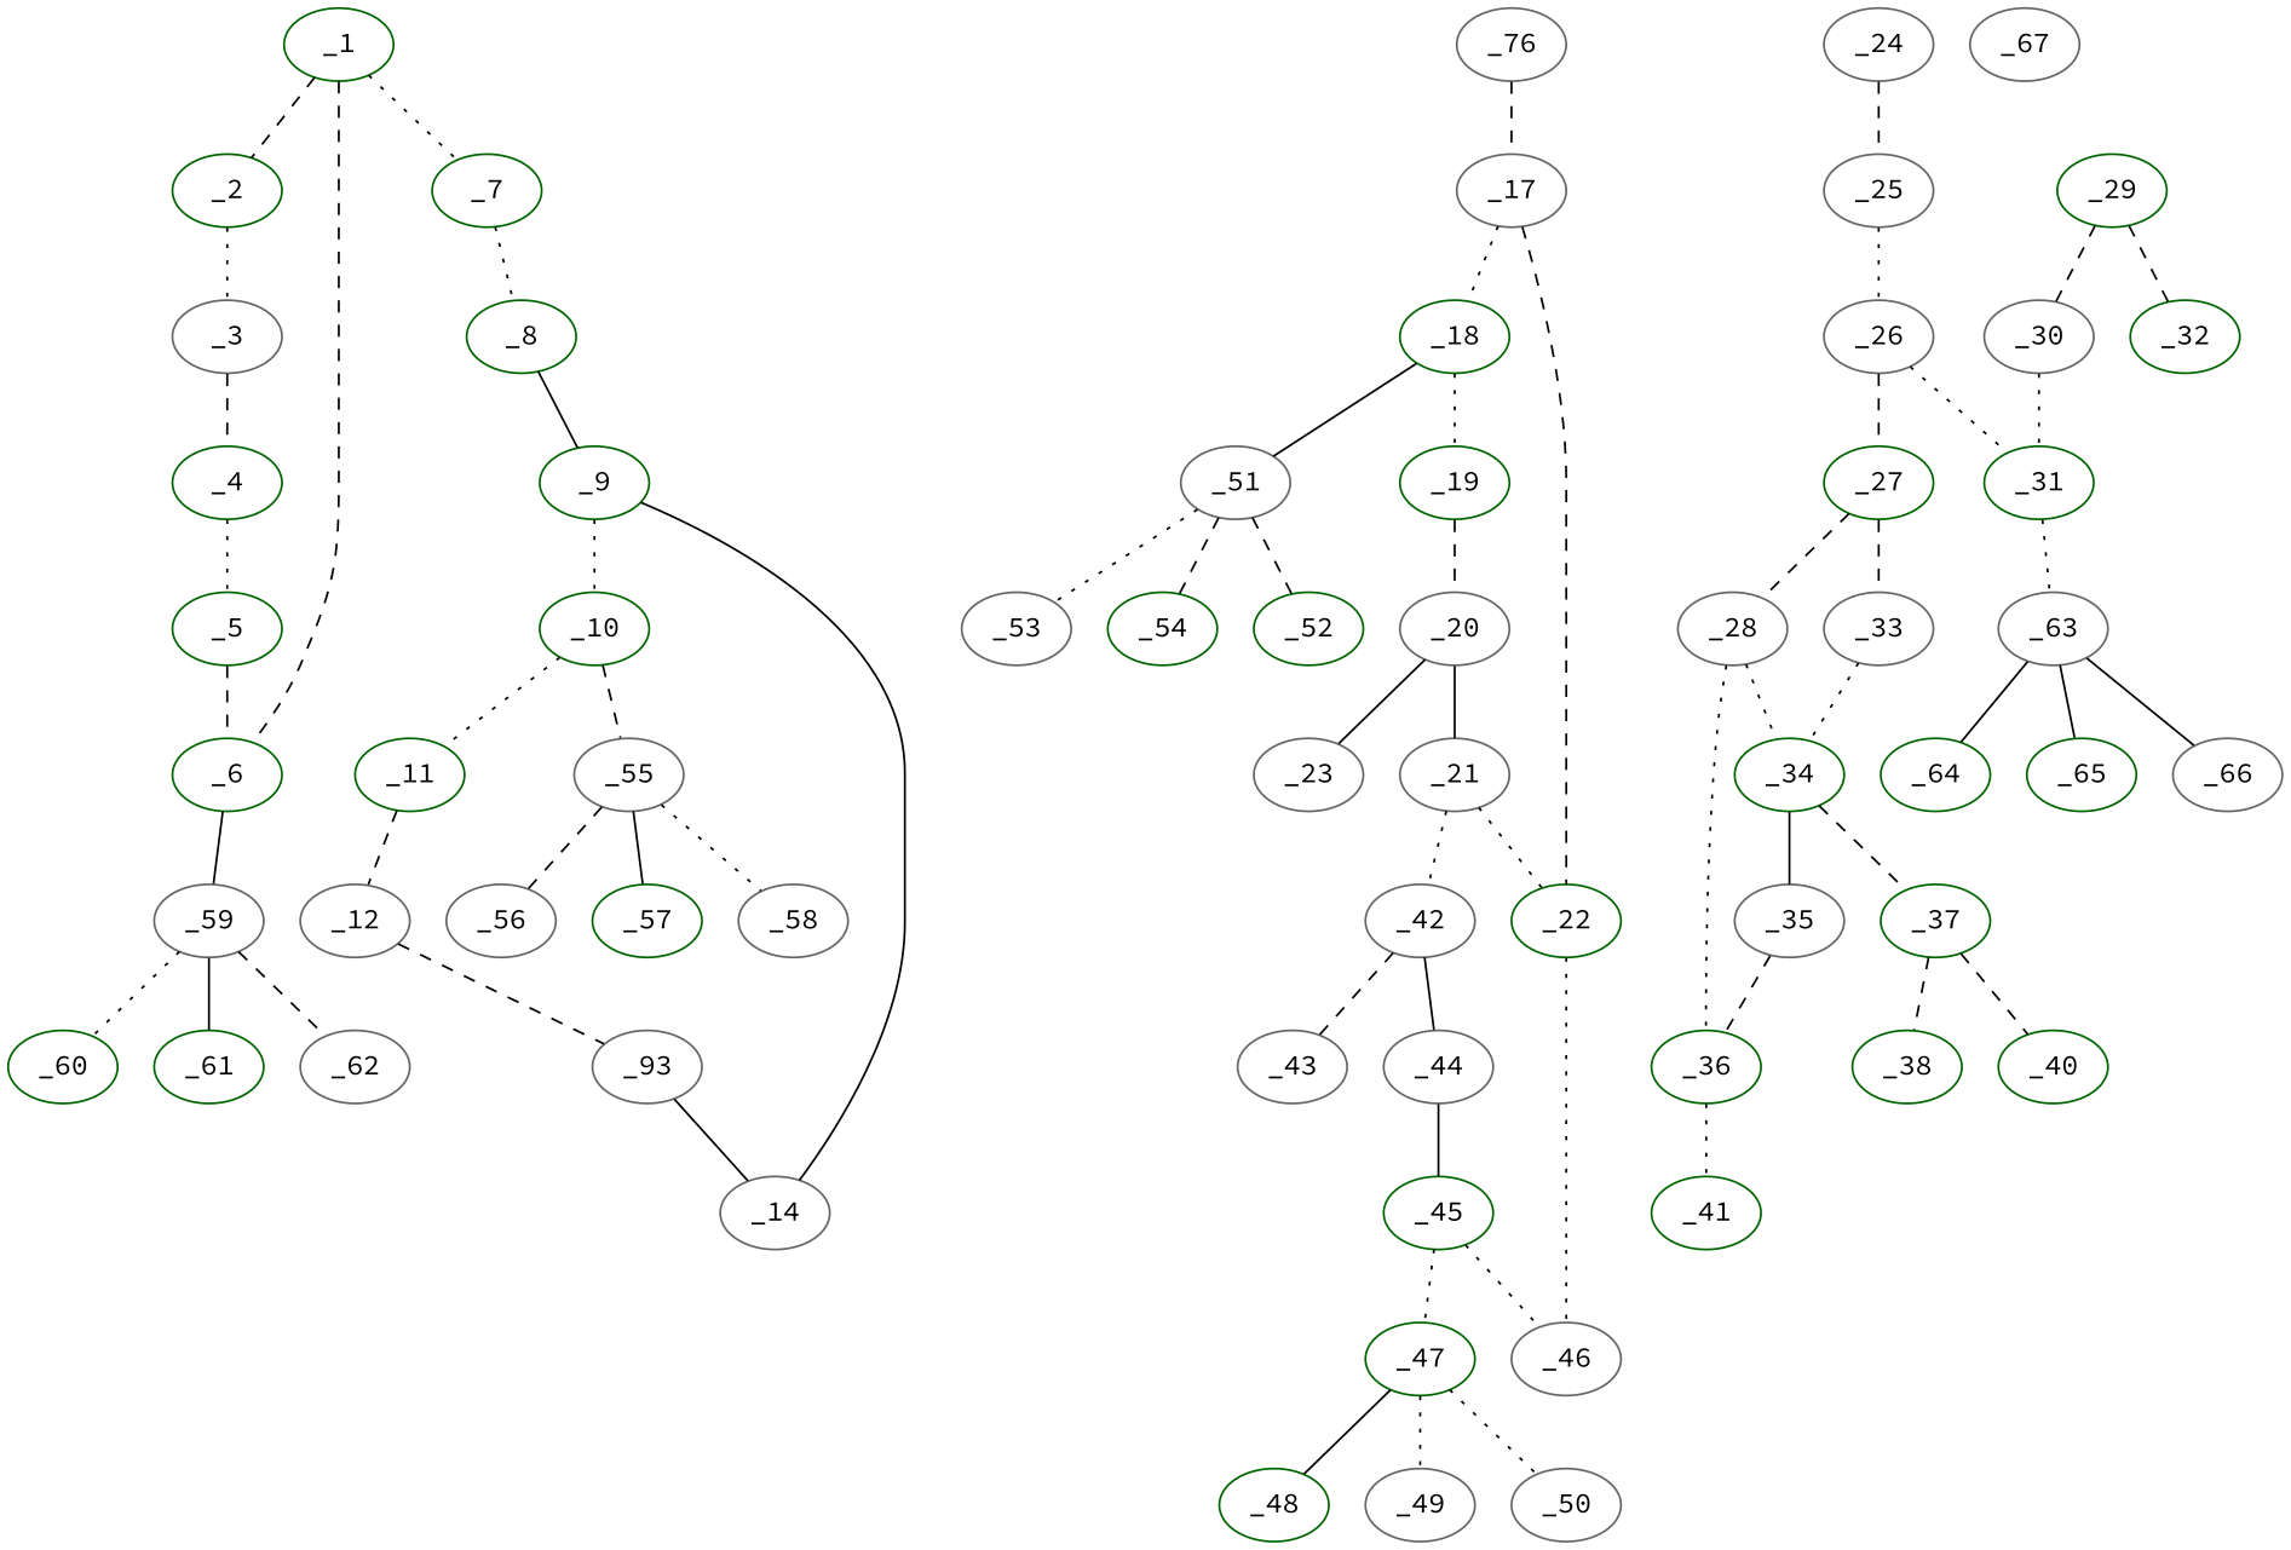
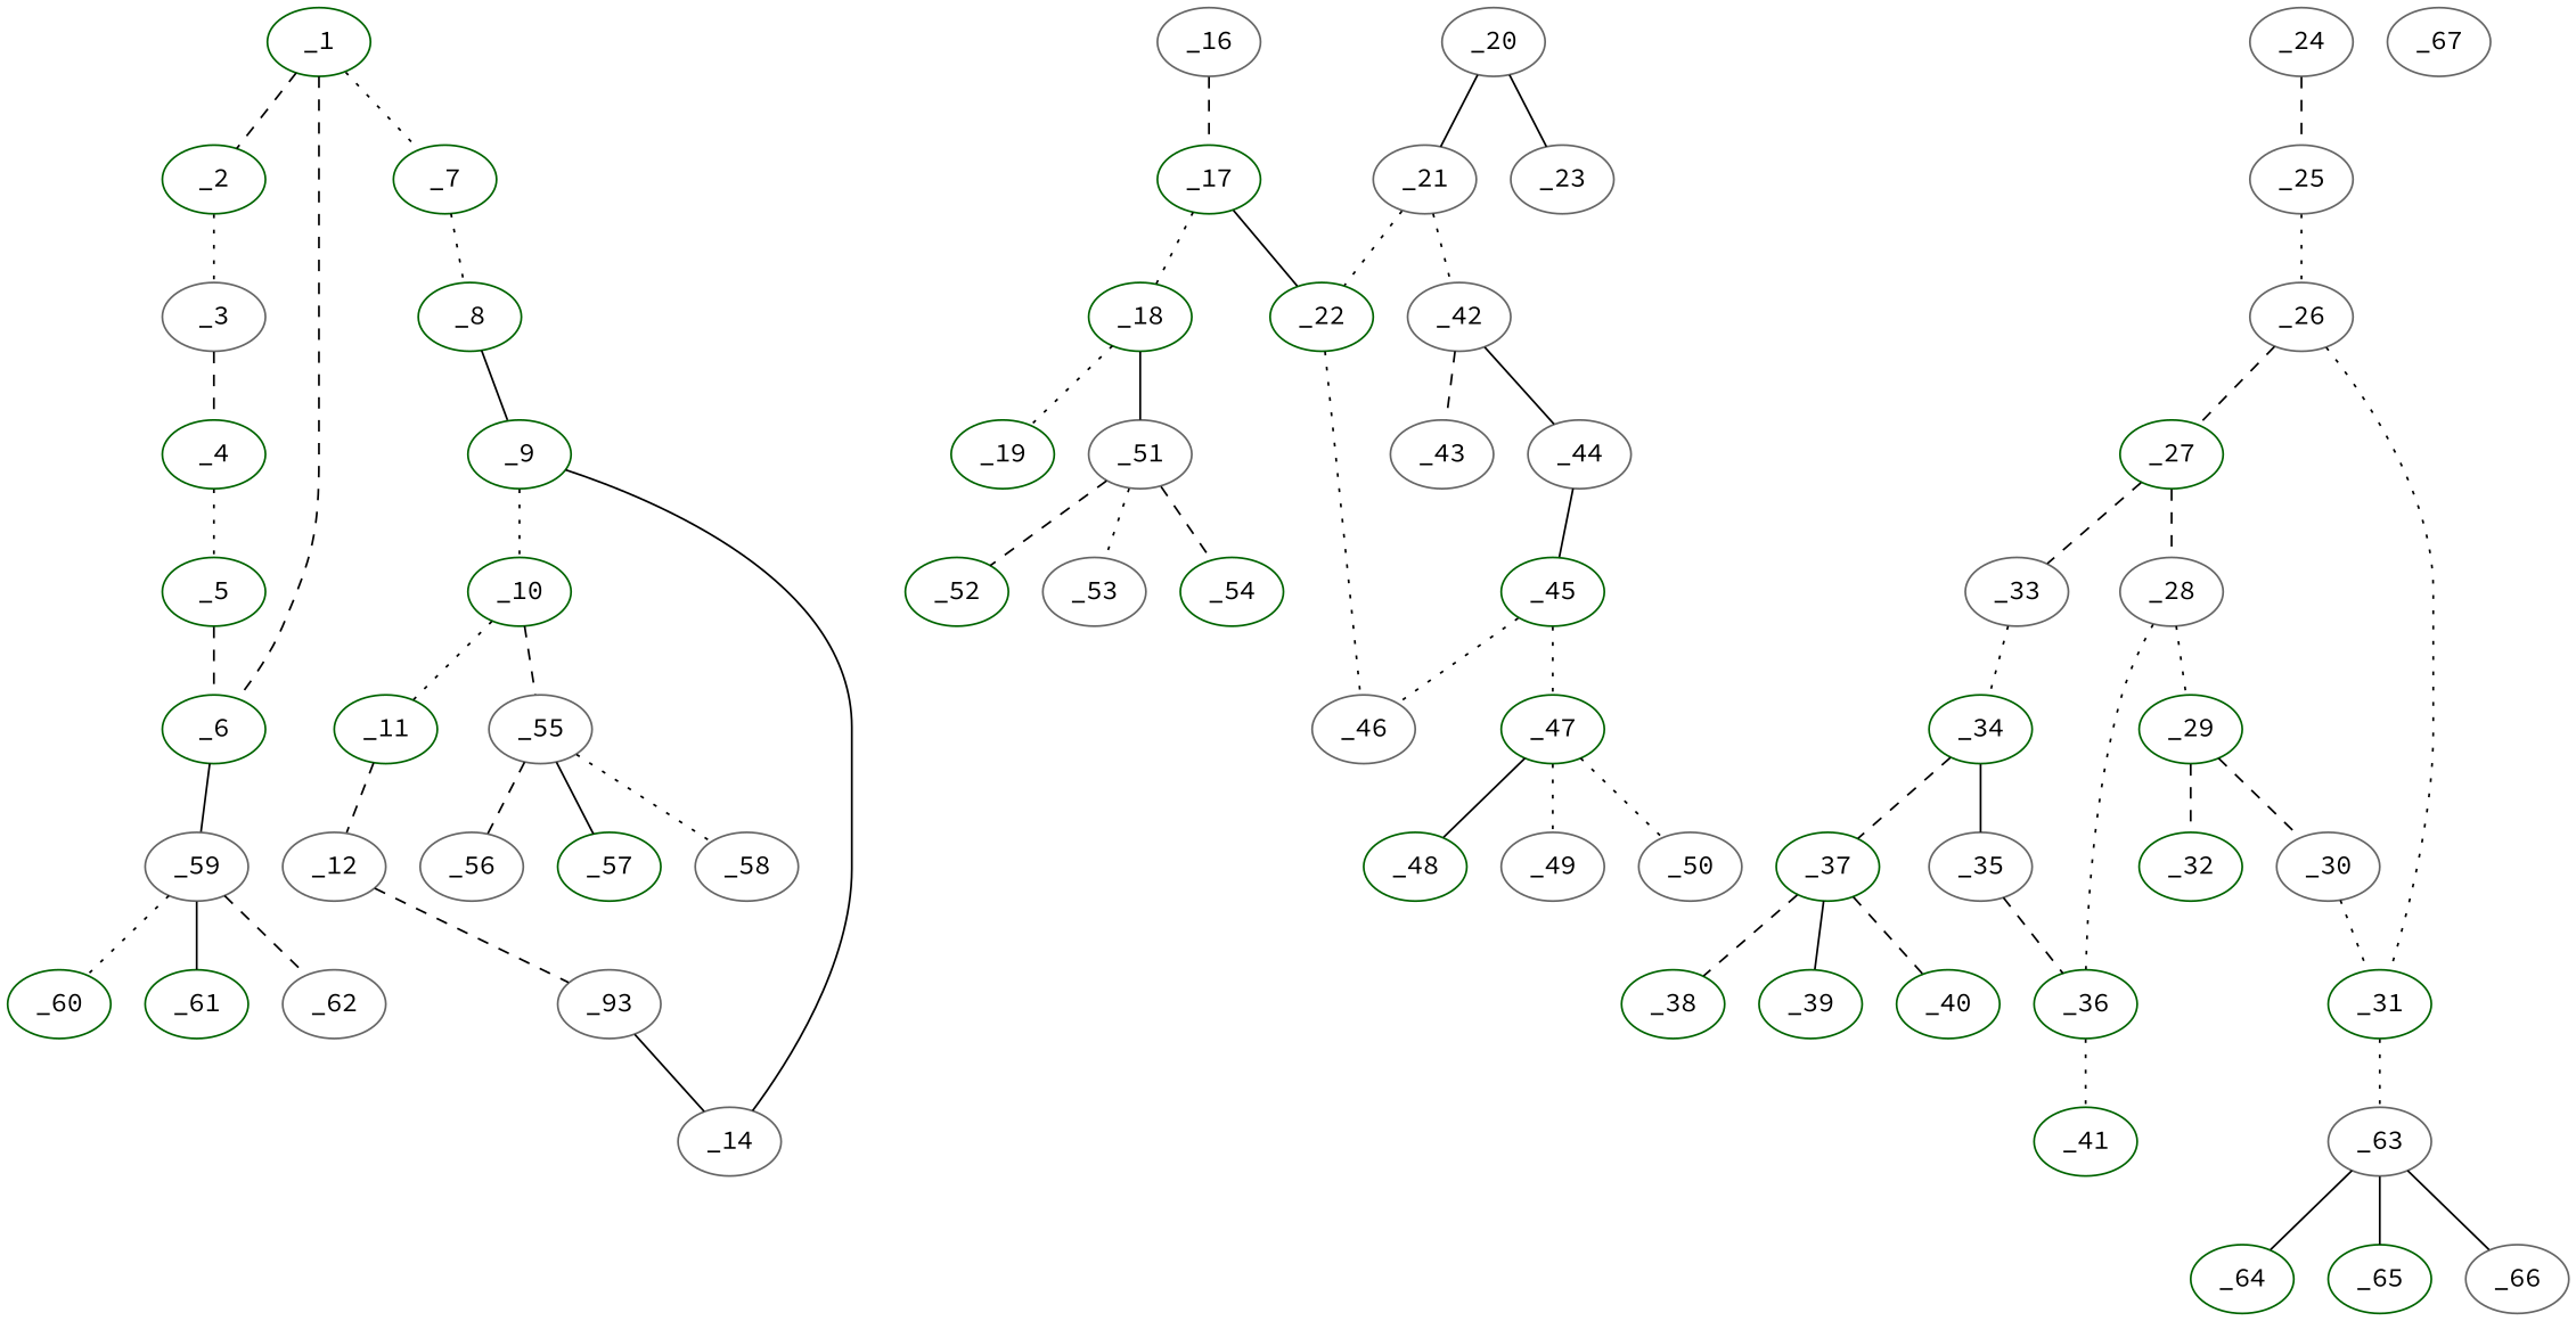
  graph {
    fontname="Source Code Pro"
    node [charge=0 chem=1 color=darkgreen fontname="Source Code Pro" symbol="C  " x=7.1962 y=5.75]
    edge [fontname="Source Code Pro" style=dotted valence=1]
    _1 [x=6.3301 y=1.25]
    _2 [y=1.75]
    _6 [x=5.4641 y=1.75]
    _7 [x=6.3301 y=0.25]
    _3 [color=gray40 y=2.75]
    _59 [chem=5 color=gray40 symbol="S  " x=4.5981 y=1.25]
    _8 [y=-0.25]
    _4 [x=6.3302 y=3.25]
    _60 [chem=2 symbol="O  " x=3.7321 y=0.75]
    _61 [chem=2 symbol="O  " x=5.0981 y=0.384]
    _62 [chem=2 color=gray40 symbol="O  " x=4.0981 y=2.116]
    _9 [y=-1.25]
    _5 [x=5.4641 y=2.75]
-   _16 [chem=4 color=gray40 symbol="N  " x=5.4641 y=4.75 label=_76]
-   _17 [color=gray40 x=5.4641]
+   _16 [chem=4 color=gray40 symbol="N  " x=5.4641 y=4.75]
+   _17 [x=5.4641]
    _10 [x=8.0622 y=-1.75]
    _14 [color=gray40 x=6.3301 y=-1.75]
    _11 [x=8.0622 y=-2.75]
    _55 [chem=5 color=gray40 symbol="S  " x=8.9282 y=-1.25]
    _12 [color=gray40 y=-3.25]
    _56 [chem=2 color=gray40 symbol="O  " x=9.7942 y=-0.75]
    _57 [chem=2 symbol="O  " x=8.4282 y=-0.384]
    _58 [chem=2 color=gray40 symbol="O  " x=9.4282 y=-2.116]
    n24 [color=gray40 label=_93 x=6.3301 y=-2.75]
    _24 [chem=4 color=gray40 symbol="N  " y=-4.25]
    _25 [chem=4 color=gray40 symbol="N  " x=6.3301 y=-4.75]
    _26 [color=gray40 x=6.3301 y=-5.75]
    _18 [x=4.5981 y=6.25]
    _22 [x=6.3302 y=6.25]
    _19 [x=4.5981 y=7.25]
    _51 [chem=5 color=gray40 symbol="S  " x=3.7321]
    _46 [color=gray40]
    _20 [color=gray40 x=5.4641 y=7.75]
    _52 [chem=2 symbol="O  " x=2.8661 y=5.25]
    _53 [chem=2 color=gray40 symbol="O  " x=4.2321 y=4.884]
    _54 [chem=2 symbol="O  " x=3.2321 y=6.616]
    _21 [color=gray40 x=6.3302 y=7.25]
    _23 [chem=2 color=gray40 symbol="O  " x=5.4641 y=8.75]
    _42 [color=gray40 y=7.75]
    _43 [chem=2 color=gray40 symbol="O  " y=8.75]
    _44 [color=gray40 x=8.0622 y=7.25]
    _45 [x=8.0622 y=6.25]
    _27 [x=5.4641 y=-6.25]
    _31 [x=7.1961 y=-6.25]
    _28 [color=gray40 x=5.4641 y=-7.25]
    _33 [color=gray40 x=4.5981 y=-5.75]
    _63 [chem=5 color=gray40 symbol="S  " x=8.0622 y=-5.75]
    _29 [x=6.3301 y=-7.75]
    _36 [x=4.5981 y=-7.75]
    _34 [x=3.732 y=-6.25]
    _64 [chem=2 symbol="O  " x=8.9282 y=-5.25]
    _65 [chem=2 symbol="O  " x=7.5622 y=-4.884]
    _66 [chem=2 color=gray40 symbol="O  " x=8.5622 y=-6.616]
    _30 [color=gray40 x=7.1961 y=-7.25]
    _32 [chem=2 symbol="O  " x=6.3301 y=-8.75]
    _41 [chem=2 symbol="O  " x=4.5981 y=-8.75]
    _35 [color=gray40 x=3.732 y=-7.25]
    _37 [chem=5 symbol="S  " x=2.866 y=-5.75]
    _38 [chem=2 symbol="O  " x=2 y=-5.25]
+   _39 [chem=2 symbol="O  " x=3.366 y=-4.884]
    _40 [chem=2 symbol="O  " x=2.366 y=-6.616]
    _47 [chem=5 symbol="S  " x=8.9282]
    _48 [chem=2 symbol="O  " x=9.7943 y=5.25]
    _49 [chem=2 color=gray40 symbol="O  " x=8.4282 y=4.884]
    _50 [chem=2 color=gray40 symbol="O  " x=9.4282 y=6.616]
    _67 [chem=29 color=gray40 symbol="Na " x=11.7943 y=0]
    _1 -- _2 [style=dashed]
    _1 -- _6 [style=dashed valence=2]
    _1 -- _7
    _2 -- _3 [valence=2]
    _6 -- _59 [style=solid]
    _7 -- _8 [valence=2]
    _3 -- _4 [style=dashed]
    _59 -- _60 [valence=2]
    _59 -- _61 [style=solid valence=2]
    _59 -- _62 [style=dashed]
    _8 -- _9 [style=solid]
    _4 -- _5 [valence=2]
    _9 -- _10
    _9 -- _14 [style=solid valence=2]
    _5 -- _6 [style=dashed]
    _16 -- _17 [style=dashed]
    _17 -- _18
-   _17 -- _22 [style=dashed valence=2]
+   _17 -- _22 [style=solid valence=2]
    _10 -- _11 [valence=2]
    _10 -- _55 [style=dashed]
    _11 -- _12 [style=dashed]
    _55 -- _56 [style=dashed valence=2]
    _55 -- _57 [style=solid valence=2]
    _55 -- _58
    _12 -- n24 [style=dashed valence=2]
    n24 -- _14 [style=solid]
    _24 -- _25 [style=dashed valence=2]
    _25 -- _26
    _26 -- _27 [style=dashed]
    _26 -- _31 [valence=2]
    _18 -- _19 [valence=2]
    _18 -- _51 [style=solid]
    _22 -- _46
-   _19 -- _20 [style=dashed]
    _51 -- _52 [style=dashed valence=2]
    _51 -- _53 [valence=2]
    _51 -- _54 [style=dashed]
    _20 -- _21 [style=solid valence=2]
    _20 -- _23 [style=solid]
    _21 -- _22
    _21 -- _42
    _42 -- _43 [style=dashed]
    _42 -- _44 [style=solid valence=2]
    _44 -- _45 [style=solid]
    _45 -- _46 [valence=2]
    _45 -- _47
    _27 -- _28 [style=dashed valence=2]
    _27 -- _33 [style=dashed]
    _31 -- _63
-   _28 -- _34
+   _28 -- _29
    _28 -- _36
    _33 -- _34 [valence=2]
    _63 -- _64 [style=solid valence=2]
    _63 -- _65 [style=solid valence=2]
    _63 -- _66 [style=solid]
    _29 -- _30 [style=dashed valence=2]
    _29 -- _32 [style=dashed]
    _36 -- _41
    _34 -- _35 [style=solid]
    _34 -- _37 [style=dashed]
    _30 -- _31
    _35 -- _36 [style=dashed valence=2]
    _37 -- _38 [style=dashed valence=2]
+   _37 -- _39 [style=solid valence=2]
    _37 -- _40 [style=dashed]
    _47 -- _48 [style=solid valence=2]
    _47 -- _49 [valence=2]
    _47 -- _50
  }
